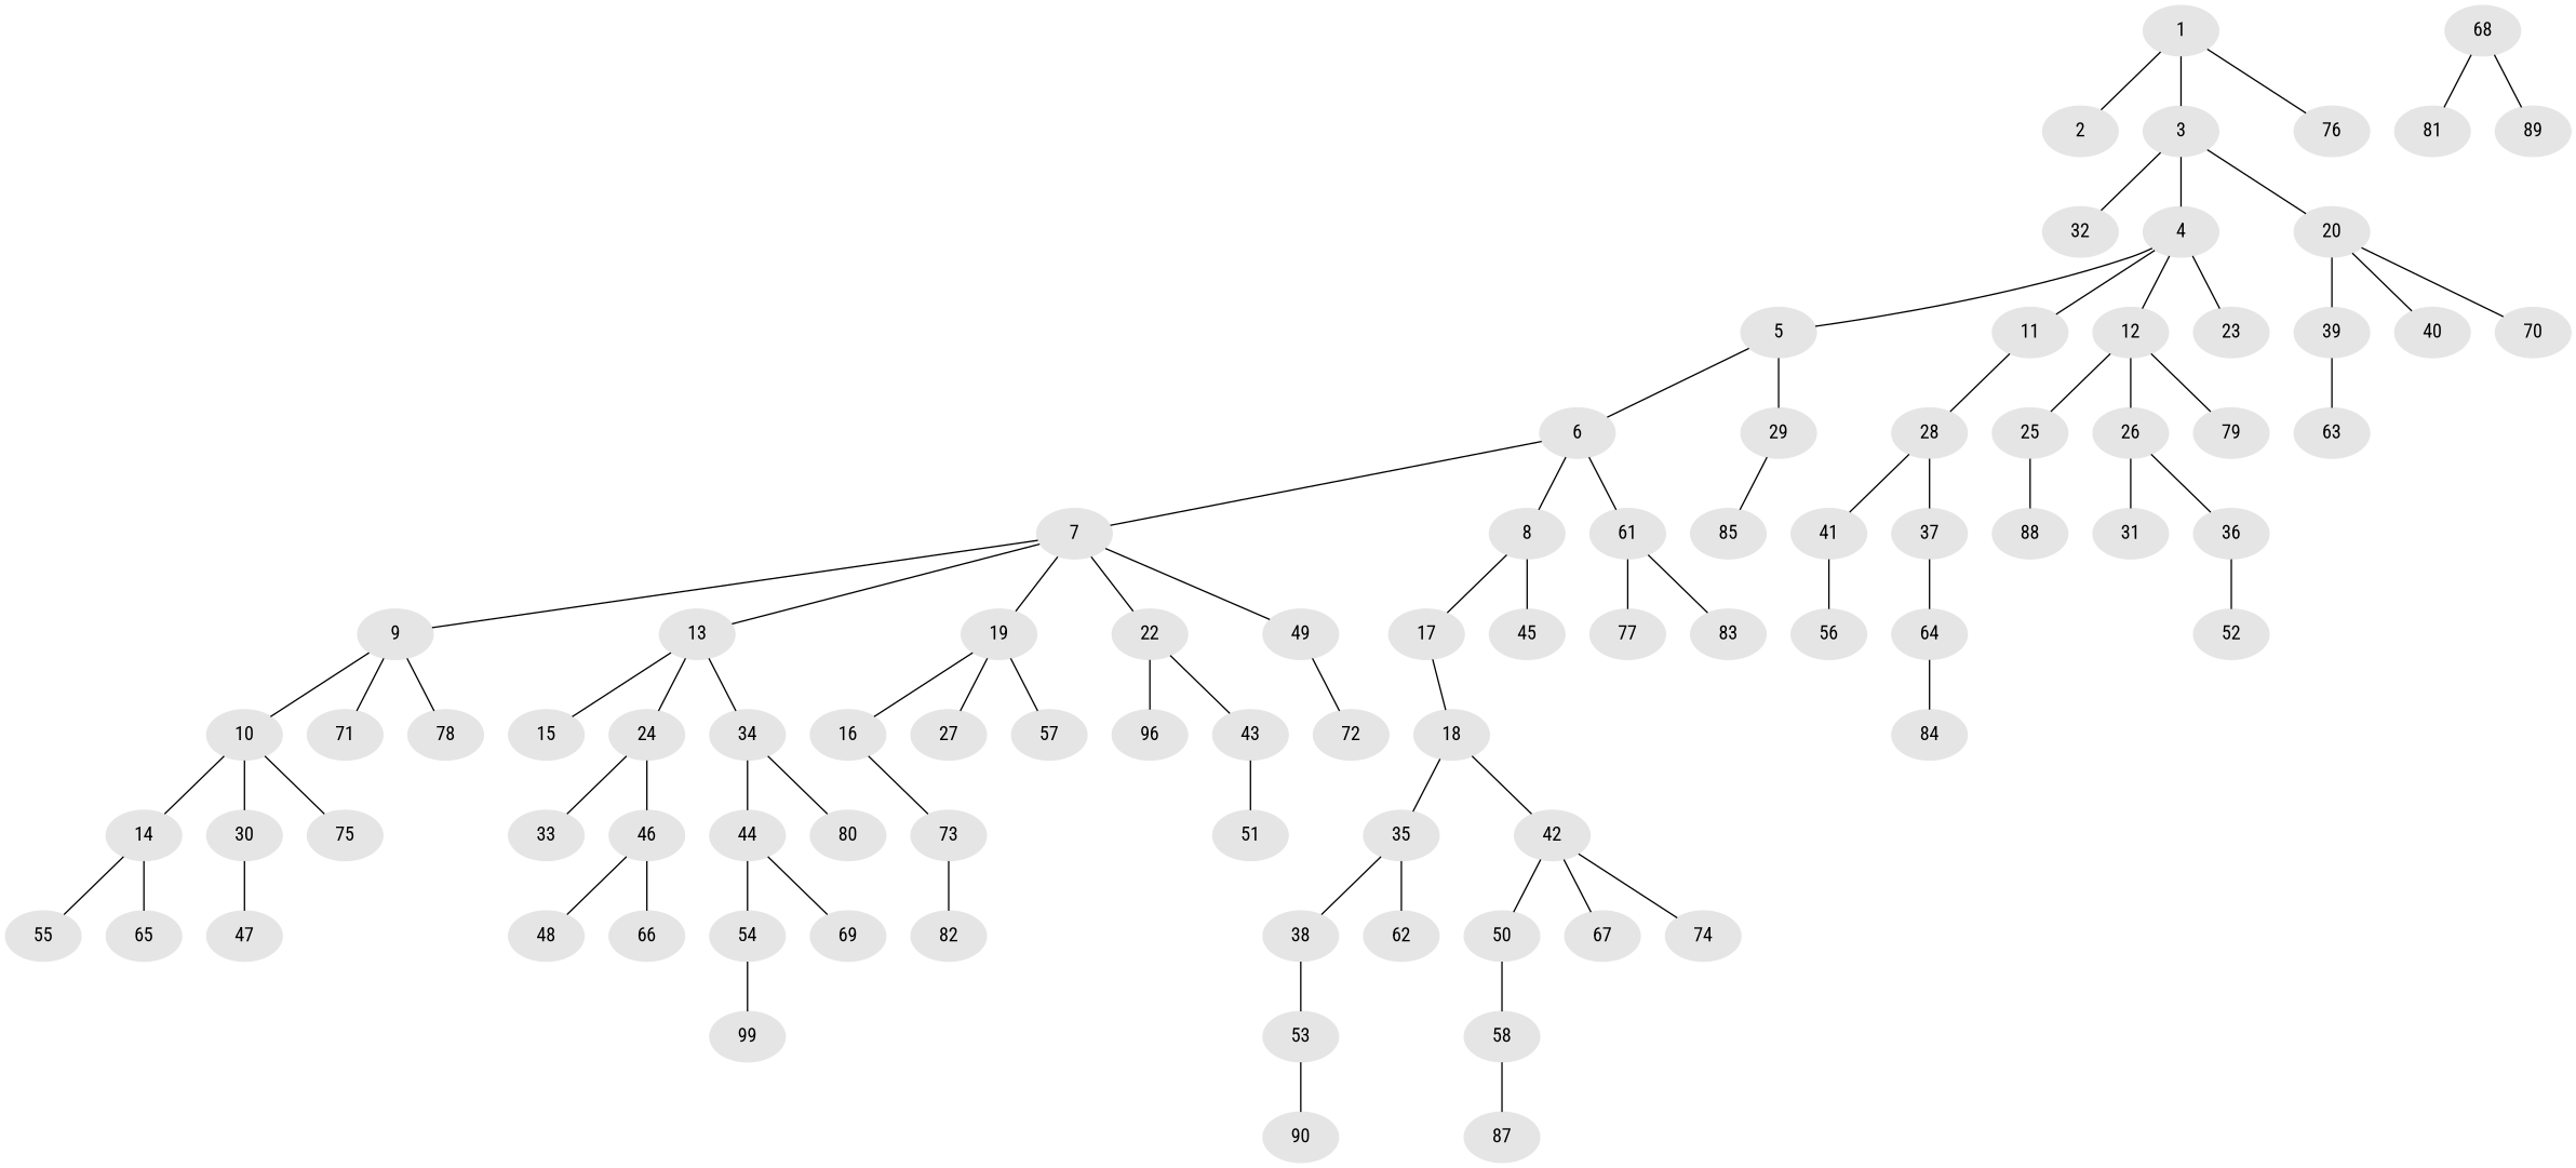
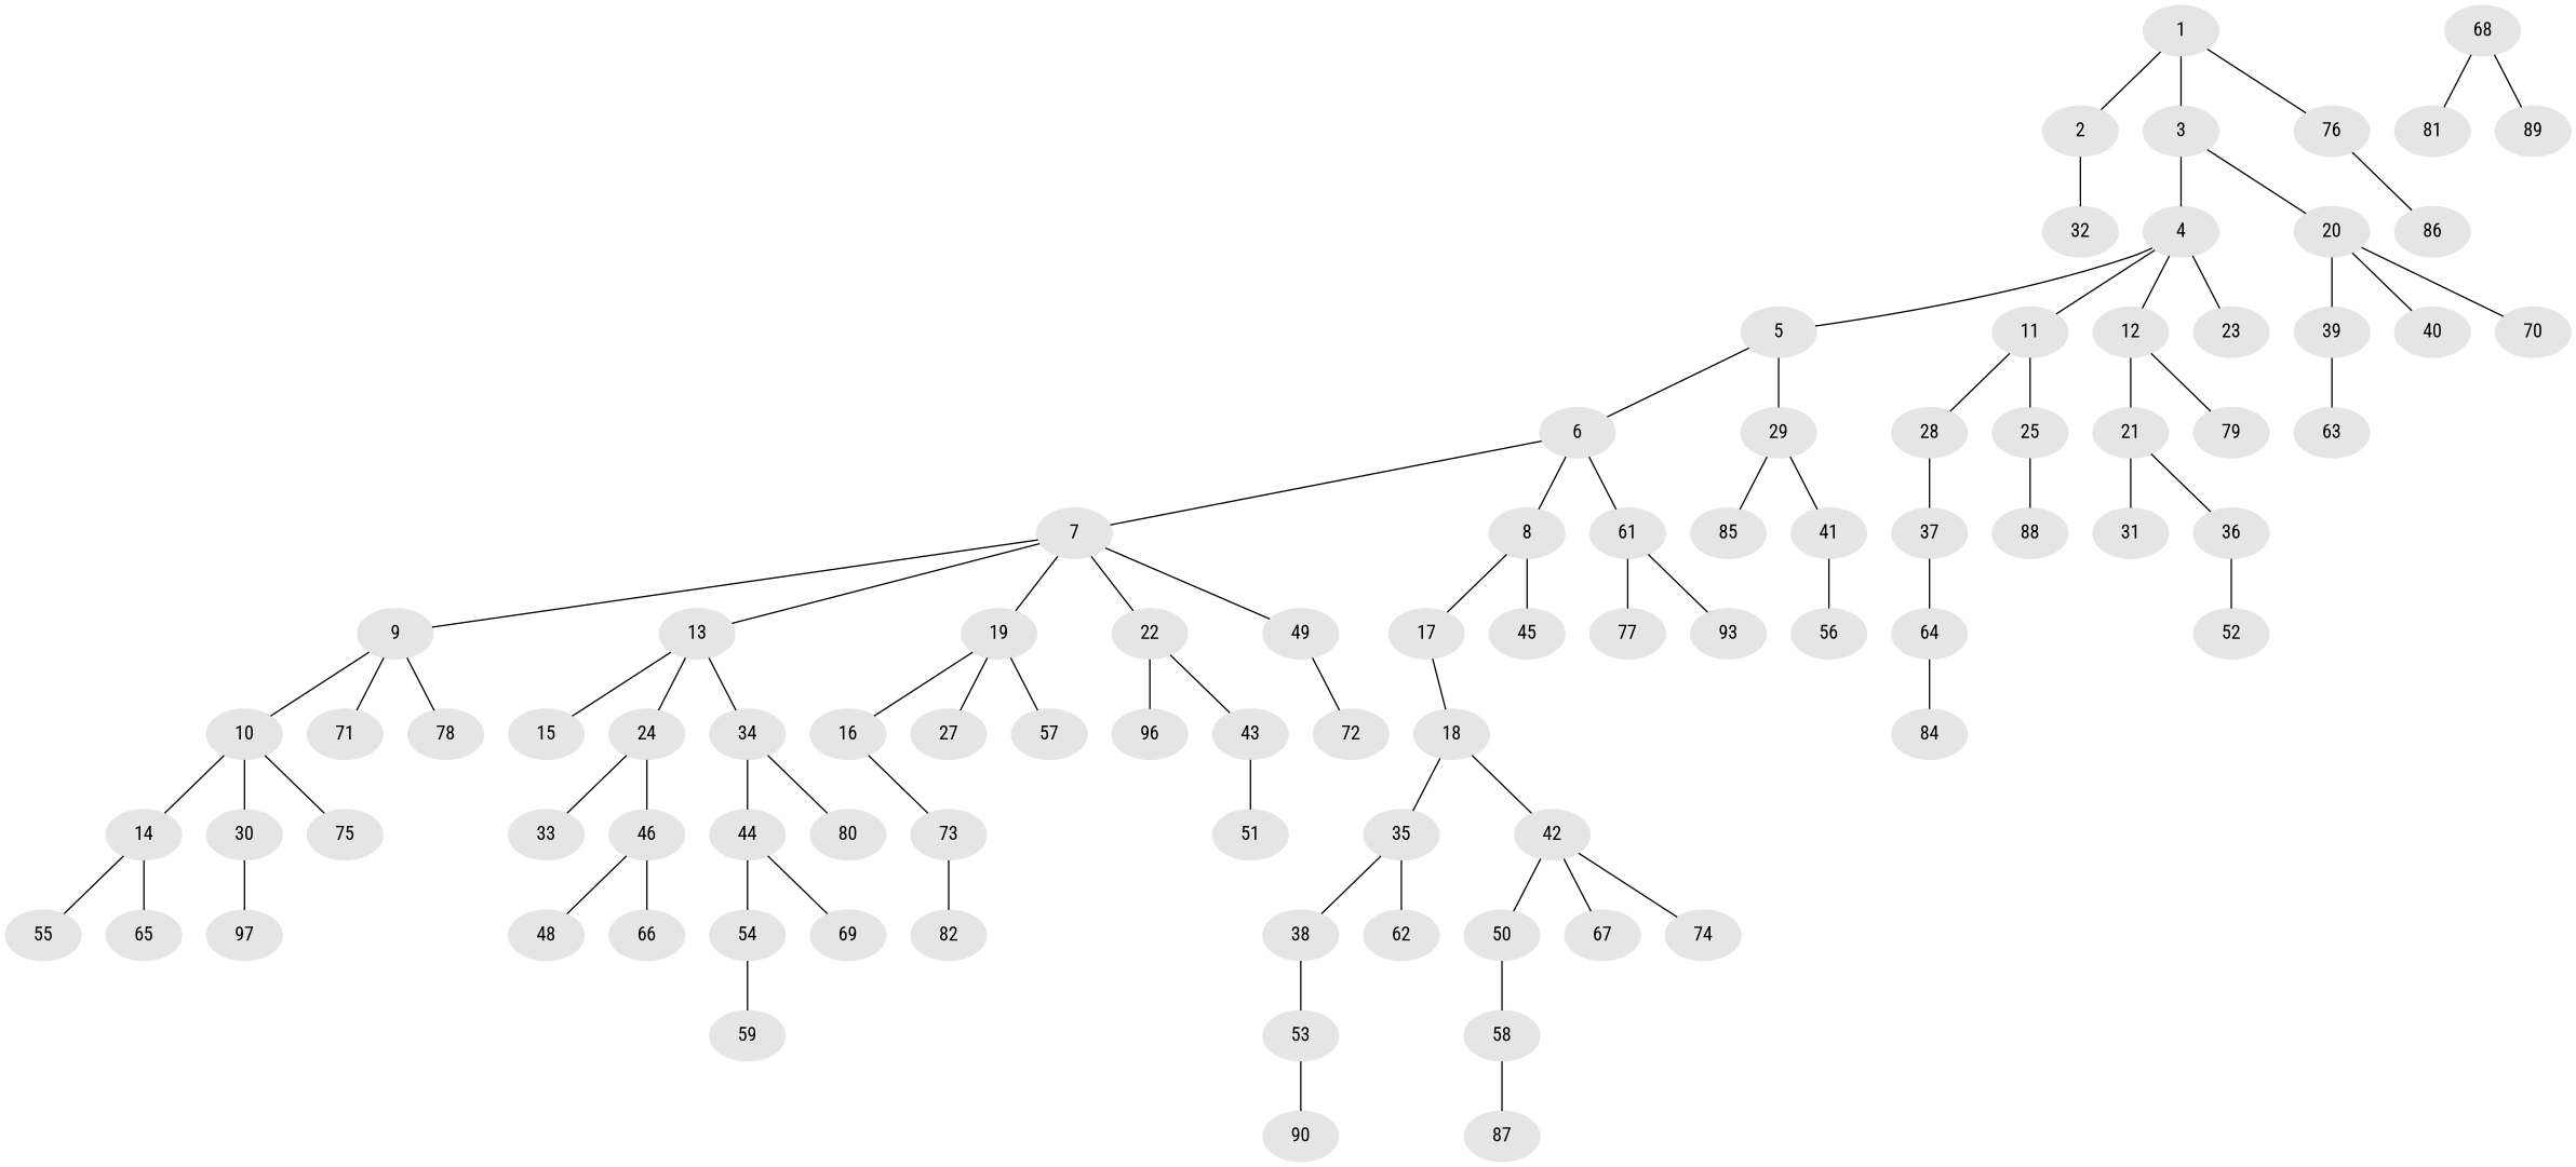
  graph {
    fontname="Roboto Condensed"
    node [color=gray90 fontname="Roboto Condensed" style=filled]
    edge [fontname="Roboto Condensed"]
    1
    2
    3
    76
    4
    20
    32
+   86
    5
    11
    12
    23
    39
    40
    70
    6
    29
    28
-   21 [label=26]
+   21
    25
    79
    7
    8
    61
    41
    85
    9
    13
    19
    22
    49
    17
    45
    77
-   83
+   83 [label=93]
    10
    71
    78
    15
    24
    34
    16
    73
    27
    57
    n46 [label=96]
    43
    72
    18
    14
    30
    75
    55
    65
-   47
+   47 [label=97]
    37
    31
    36
    88
    33
    46
    44
    80
    82
    35
    42
    38
    62
    50
    67
    74
    63
    52
    51
    48
    66
    64
    56
    54
    69
    53
    84
    90
    58
-   59 [label=99]
+   59
    87
    68
    81
    89
    1 -- 2
    1 -- 3
    1 -- 76
    3 -- 4
    3 -- 20
-   3 -- 32
+   2 -- 32
+   76 -- 86
    4 -- 5
    4 -- 11
    4 -- 12
    4 -- 23
    20 -- 39
    20 -- 40
    20 -- 70
    5 -- 6
    5 -- 29
    11 -- 28
    12 -- 21
-   12 -- 25
+   11 -- 25
    12 -- 79
    39 -- 63
    6 -- 7
    6 -- 8
    6 -- 61
-   28 -- 41
+   29 -- 41
    29 -- 85
    28 -- 37
    21 -- 31
    21 -- 36
    25 -- 88
    7 -- 9
    7 -- 13
    7 -- 19
    7 -- 22
    7 -- 49
    8 -- 17
    8 -- 45
    61 -- 77
    61 -- 83
    41 -- 56
    9 -- 10
    9 -- 71
    9 -- 78
    13 -- 15
    13 -- 24
    13 -- 34
    19 -- 16
    19 -- 27
    19 -- 57
    22 -- n46
    22 -- 43
    49 -- 72
    17 -- 18
    10 -- 14
    10 -- 30
    10 -- 75
    24 -- 33
    24 -- 46
    34 -- 44
    34 -- 80
    16 -- 73
    73 -- 82
    43 -- 51
    18 -- 35
    18 -- 42
    14 -- 55
    14 -- 65
    30 -- 47
    37 -- 64
    36 -- 52
    46 -- 48
    46 -- 66
    44 -- 54
    44 -- 69
    35 -- 38
    35 -- 62
    42 -- 50
    42 -- 67
    42 -- 74
    38 -- 53
    50 -- 58
    64 -- 84
    54 -- 59
    53 -- 90
    58 -- 87
    68 -- 81
    68 -- 89
  }
